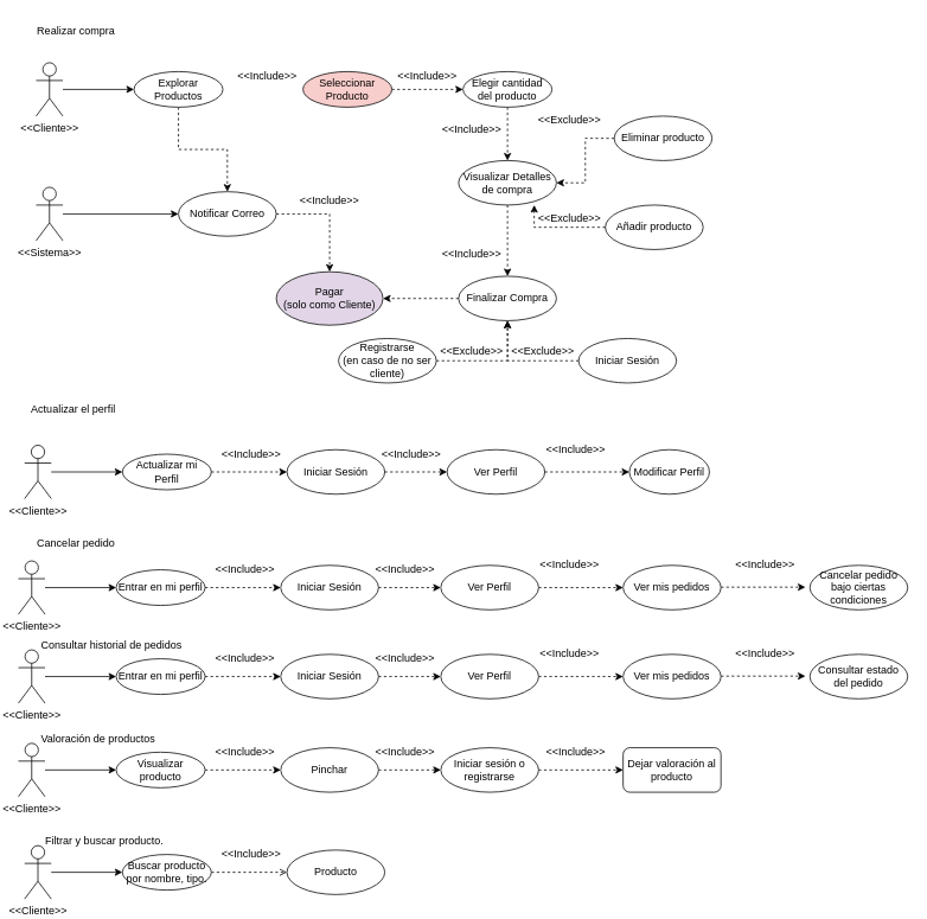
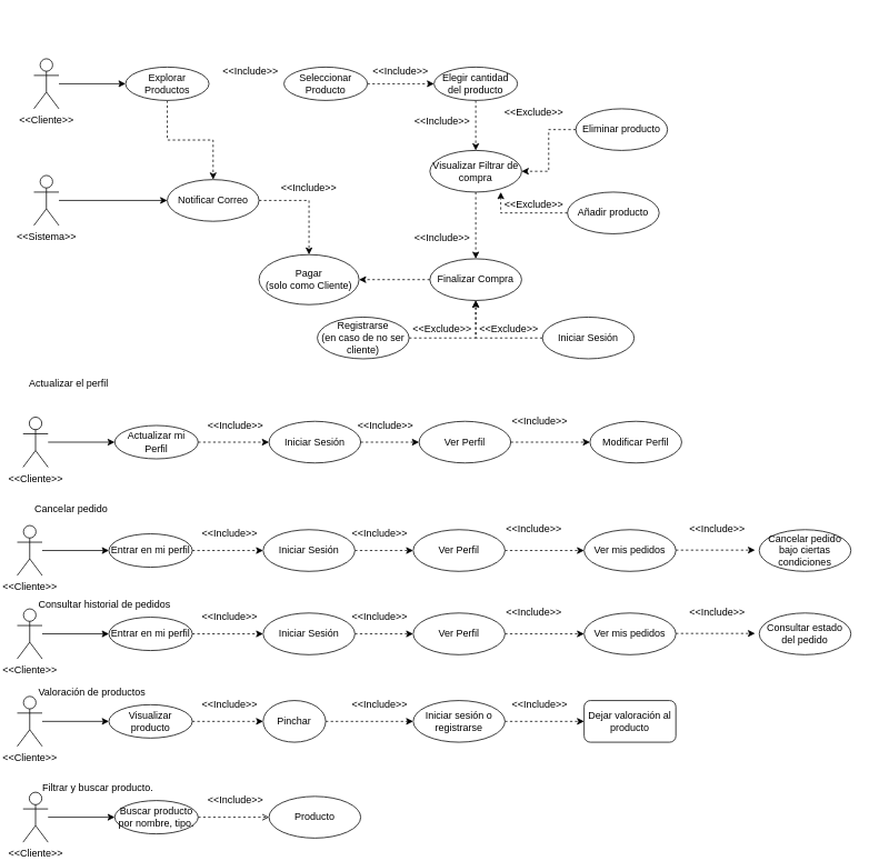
  <mxCell id="0" />
  <mxCell id="1" parent="0" />
  <mxCell id="2" style="edgeStyle=orthogonalEdgeStyle;rounded=0;orthogonalLoop=1;jettySize=auto;html=1;entryX=0;entryY=0.5;entryDx=0;entryDy=0;" parent="1" source="3" target="5" edge="1"><mxGeometry relative="1" as="geometry" /></mxCell>
  <mxCell id="3" value="&amp;lt;&amp;lt;Cliente&amp;gt;&amp;gt;" style="shape=umlActor;verticalLabelPosition=bottom;verticalAlign=top;html=1;outlineConnect=0;" parent="1" vertex="1"><mxGeometry x="40" y="70" width="30" height="60" as="geometry" /></mxCell>
  <mxCell id="4" style="edgeStyle=orthogonalEdgeStyle;rounded=0;orthogonalLoop=1;jettySize=auto;html=1;dashed=1;" parent="1" source="5" target="32" edge="1"><mxGeometry relative="1" as="geometry" /></mxCell>
  <mxCell id="5" value="Explorar Productos" style="ellipse;whiteSpace=wrap;html=1;" parent="1" vertex="1"><mxGeometry x="150" y="80" width="100" height="40" as="geometry" /></mxCell>
  <mxCell id="6" style="edgeStyle=orthogonalEdgeStyle;rounded=0;orthogonalLoop=1;jettySize=auto;html=1;entryX=0;entryY=0.5;entryDx=0;entryDy=0;dashed=1;" parent="1" source="7" target="10" edge="1"><mxGeometry relative="1" as="geometry" /></mxCell>
- <mxCell id="7" value="Seleccionar Producto" style="ellipse;whiteSpace=wrap;html=1;fillColor=#f8cecc;" parent="1" vertex="1"><mxGeometry x="340" y="80" width="100" height="40" as="geometry" /></mxCell>
+ <mxCell id="7" value="Seleccionar Producto" style="ellipse;whiteSpace=wrap;html=1;" parent="1" vertex="1"><mxGeometry x="340" y="80" width="100" height="40" as="geometry" /></mxCell>
  <mxCell id="8" value="&amp;lt;&amp;lt;Include&amp;gt;&amp;gt;" style="text;html=1;strokeColor=none;fillColor=none;align=center;verticalAlign=middle;whiteSpace=wrap;rounded=0;" parent="1" vertex="1"><mxGeometry x="270" y="70" width="60" height="30" as="geometry" /></mxCell>
  <mxCell id="9" style="edgeStyle=orthogonalEdgeStyle;rounded=0;orthogonalLoop=1;jettySize=auto;html=1;dashed=1;" parent="1" source="10" target="13" edge="1"><mxGeometry relative="1" as="geometry" /></mxCell>
  <mxCell id="10" value="Elegir cantidad del producto" style="ellipse;whiteSpace=wrap;html=1;" parent="1" vertex="1"><mxGeometry x="520" y="80" width="100" height="40" as="geometry" /></mxCell>
  <mxCell id="11" value="&amp;lt;&amp;lt;Include&amp;gt;&amp;gt;" style="text;html=1;strokeColor=none;fillColor=none;align=center;verticalAlign=middle;whiteSpace=wrap;rounded=0;" parent="1" vertex="1"><mxGeometry x="450" y="70" width="60" height="30" as="geometry" /></mxCell>
  <mxCell id="12" style="edgeStyle=orthogonalEdgeStyle;rounded=0;orthogonalLoop=1;jettySize=auto;html=1;dashed=1;" parent="1" source="13" target="22" edge="1"><mxGeometry relative="1" as="geometry" /></mxCell>
- <mxCell id="13" value="Visualizar Detalles de compra" style="ellipse;whiteSpace=wrap;html=1;" parent="1" vertex="1"><mxGeometry x="515" y="180" width="110" height="50" as="geometry" /></mxCell>
+ <mxCell id="13" value="Visualizar Filtrar de compra" style="ellipse;whiteSpace=wrap;html=1;" parent="1" vertex="1"><mxGeometry x="515" y="180" width="110" height="50" as="geometry" /></mxCell>
  <mxCell id="14" value="&amp;lt;&amp;lt;Include&amp;gt;&amp;gt;" style="text;html=1;strokeColor=none;fillColor=none;align=center;verticalAlign=middle;whiteSpace=wrap;rounded=0;" parent="1" vertex="1"><mxGeometry x="500" y="130" width="60" height="30" as="geometry" /></mxCell>
  <mxCell id="15" style="edgeStyle=orthogonalEdgeStyle;rounded=0;orthogonalLoop=1;jettySize=auto;html=1;entryX=1;entryY=0.5;entryDx=0;entryDy=0;dashed=1;" parent="1" source="16" target="13" edge="1"><mxGeometry relative="1" as="geometry" /></mxCell>
  <mxCell id="16" value="Eliminar producto" style="ellipse;whiteSpace=wrap;html=1;" parent="1" vertex="1"><mxGeometry x="690" y="130" width="110" height="50" as="geometry" /></mxCell>
  <mxCell id="17" value="Añadir producto" style="ellipse;whiteSpace=wrap;html=1;" parent="1" vertex="1"><mxGeometry x="680" y="230" width="110" height="50" as="geometry" /></mxCell>
  <mxCell id="18" value="&amp;lt;&amp;lt;Exclude&amp;gt;&amp;gt;" style="text;html=1;strokeColor=none;fillColor=none;align=center;verticalAlign=middle;whiteSpace=wrap;rounded=0;" parent="1" vertex="1"><mxGeometry x="610" y="120" width="60" height="30" as="geometry" /></mxCell>
  <mxCell id="19" style="edgeStyle=orthogonalEdgeStyle;rounded=0;orthogonalLoop=1;jettySize=auto;html=1;entryX=0.773;entryY=1;entryDx=0;entryDy=0;entryPerimeter=0;dashed=1;" parent="1" source="17" target="13" edge="1"><mxGeometry relative="1" as="geometry" /></mxCell>
  <mxCell id="20" value="&amp;lt;&amp;lt;Exclude&amp;gt;&amp;gt;" style="text;html=1;strokeColor=none;fillColor=none;align=center;verticalAlign=middle;whiteSpace=wrap;rounded=0;" parent="1" vertex="1"><mxGeometry x="610" y="230" width="60" height="30" as="geometry" /></mxCell>
  <mxCell id="21" style="edgeStyle=orthogonalEdgeStyle;rounded=0;orthogonalLoop=1;jettySize=auto;html=1;entryX=1;entryY=0.5;entryDx=0;entryDy=0;dashed=1;" parent="1" source="22" target="27" edge="1"><mxGeometry relative="1" as="geometry" /></mxCell>
  <mxCell id="22" value="Finalizar Compra" style="ellipse;whiteSpace=wrap;html=1;" parent="1" vertex="1"><mxGeometry x="515" y="310" width="110" height="50" as="geometry" /></mxCell>
  <mxCell id="23" value="&amp;lt;&amp;lt;Include&amp;gt;&amp;gt;" style="text;html=1;strokeColor=none;fillColor=none;align=center;verticalAlign=middle;whiteSpace=wrap;rounded=0;" parent="1" vertex="1"><mxGeometry x="500" y="270" width="60" height="30" as="geometry" /></mxCell>
  <mxCell id="24" style="edgeStyle=orthogonalEdgeStyle;rounded=0;orthogonalLoop=1;jettySize=auto;html=1;dashed=1;" parent="1" source="25" target="22" edge="1"><mxGeometry relative="1" as="geometry" /></mxCell>
  <mxCell id="25" value="Registrarse&lt;br&gt;(en caso de no ser cliente)" style="ellipse;whiteSpace=wrap;html=1;" parent="1" vertex="1"><mxGeometry x="380" y="380" width="110" height="50" as="geometry" /></mxCell>
  <mxCell id="26" value="&amp;lt;&amp;lt;Exclude&amp;gt;&amp;gt;" style="text;html=1;strokeColor=none;fillColor=none;align=center;verticalAlign=middle;whiteSpace=wrap;rounded=0;" parent="1" vertex="1"><mxGeometry x="500" y="380" width="60" height="30" as="geometry" /></mxCell>
- <mxCell id="27" value="Pagar&lt;br&gt;(solo como Cliente)" style="ellipse;whiteSpace=wrap;html=1;fillColor=#e1d5e7;" parent="1" vertex="1"><mxGeometry x="310" y="305" width="120" height="60" as="geometry" /></mxCell>
+ <mxCell id="27" value="Pagar&lt;br&gt;(solo como Cliente)" style="ellipse;whiteSpace=wrap;html=1;" parent="1" vertex="1"><mxGeometry x="310" y="305" width="120" height="60" as="geometry" /></mxCell>
  <mxCell id="28" style="edgeStyle=orthogonalEdgeStyle;rounded=0;orthogonalLoop=1;jettySize=auto;html=1;entryX=0.5;entryY=1;entryDx=0;entryDy=0;dashed=1;" parent="1" source="29" target="22" edge="1"><mxGeometry relative="1" as="geometry" /></mxCell>
  <mxCell id="29" value="Iniciar Sesión" style="ellipse;whiteSpace=wrap;html=1;" parent="1" vertex="1"><mxGeometry x="650" y="380" width="110" height="50" as="geometry" /></mxCell>
  <mxCell id="30" value="&amp;lt;&amp;lt;Exclude&amp;gt;&amp;gt;" style="text;html=1;strokeColor=none;fillColor=none;align=center;verticalAlign=middle;whiteSpace=wrap;rounded=0;" parent="1" vertex="1"><mxGeometry x="580" y="380" width="60" height="30" as="geometry" /></mxCell>
  <mxCell id="31" style="edgeStyle=orthogonalEdgeStyle;rounded=0;orthogonalLoop=1;jettySize=auto;html=1;dashed=1;" parent="1" source="32" target="27" edge="1"><mxGeometry relative="1" as="geometry"><Array as="points"><mxPoint x="370" y="240" /></Array></mxGeometry></mxCell>
  <mxCell id="32" value="Notificar Correo" style="ellipse;whiteSpace=wrap;html=1;" parent="1" vertex="1"><mxGeometry x="200" y="215" width="110" height="50" as="geometry" /></mxCell>
  <mxCell id="33" style="edgeStyle=orthogonalEdgeStyle;rounded=0;orthogonalLoop=1;jettySize=auto;html=1;entryX=0;entryY=0.5;entryDx=0;entryDy=0;" parent="1" source="34" target="32" edge="1"><mxGeometry relative="1" as="geometry" /></mxCell>
  <mxCell id="34" value="&amp;lt;&amp;lt;Sistema&amp;gt;&amp;gt;" style="shape=umlActor;verticalLabelPosition=bottom;verticalAlign=top;html=1;outlineConnect=0;" parent="1" vertex="1"><mxGeometry x="40" y="210" width="30" height="60" as="geometry" /></mxCell>
  <mxCell id="35" value="&amp;lt;&amp;lt;Include&amp;gt;&amp;gt;" style="text;html=1;strokeColor=none;fillColor=none;align=center;verticalAlign=middle;whiteSpace=wrap;rounded=0;" parent="1" vertex="1"><mxGeometry x="340" y="210" width="60" height="30" as="geometry" /></mxCell>
  <mxCell id="36" style="edgeStyle=orthogonalEdgeStyle;rounded=0;orthogonalLoop=1;jettySize=auto;html=1;" parent="1" source="37" target="39" edge="1"><mxGeometry relative="1" as="geometry" /></mxCell>
  <mxCell id="37" value="&amp;lt;&amp;lt;Cliente&amp;gt;&amp;gt;" style="shape=umlActor;verticalLabelPosition=bottom;verticalAlign=top;html=1;outlineConnect=0;" parent="1" vertex="1"><mxGeometry x="27" y="500" width="30" height="60" as="geometry" /></mxCell>
  <mxCell id="38" style="edgeStyle=orthogonalEdgeStyle;rounded=0;orthogonalLoop=1;jettySize=auto;html=1;dashed=1;" parent="1" source="39" target="41" edge="1"><mxGeometry relative="1" as="geometry" /></mxCell>
  <mxCell id="39" value="Actualizar mi&lt;br&gt;Perfil" style="ellipse;whiteSpace=wrap;html=1;" parent="1" vertex="1"><mxGeometry x="137" y="510" width="100" height="40" as="geometry" /></mxCell>
  <mxCell id="40" style="edgeStyle=orthogonalEdgeStyle;rounded=0;orthogonalLoop=1;jettySize=auto;html=1;entryX=0;entryY=0.5;entryDx=0;entryDy=0;dashed=1;" parent="1" source="41" target="44" edge="1"><mxGeometry relative="1" as="geometry" /></mxCell>
  <mxCell id="41" value="Iniciar Sesión" style="ellipse;whiteSpace=wrap;html=1;" parent="1" vertex="1"><mxGeometry x="322" y="505" width="110" height="50" as="geometry" /></mxCell>
  <mxCell id="42" value="&amp;lt;&amp;lt;Include&amp;gt;&amp;gt;" style="text;html=1;strokeColor=none;fillColor=none;align=center;verticalAlign=middle;whiteSpace=wrap;rounded=0;" parent="1" vertex="1"><mxGeometry x="252" y="495" width="60" height="30" as="geometry" /></mxCell>
  <mxCell id="43" style="edgeStyle=orthogonalEdgeStyle;rounded=0;orthogonalLoop=1;jettySize=auto;html=1;dashed=1;" parent="1" source="44" target="47" edge="1"><mxGeometry relative="1" as="geometry" /></mxCell>
  <mxCell id="44" value="Ver Perfil" style="ellipse;whiteSpace=wrap;html=1;" parent="1" vertex="1"><mxGeometry x="502" y="505" width="110" height="50" as="geometry" /></mxCell>
  <mxCell id="45" value="&amp;lt;&amp;lt;Include&amp;gt;&amp;gt;" style="text;html=1;strokeColor=none;fillColor=none;align=center;verticalAlign=middle;whiteSpace=wrap;rounded=0;" parent="1" vertex="1"><mxGeometry x="432" y="495" width="60" height="30" as="geometry" /></mxCell>
  <mxCell id="46" value="&amp;lt;&amp;lt;Include&amp;gt;&amp;gt;" style="text;html=1;strokeColor=none;fillColor=none;align=center;verticalAlign=middle;whiteSpace=wrap;rounded=0;" parent="1" vertex="1"><mxGeometry x="617" y="490" width="60" height="30" as="geometry" /></mxCell>
- <mxCell id="47" value="Modificar Perfil" style="ellipse;whiteSpace=wrap;html=1;" parent="1" vertex="1"><mxGeometry x="707" y="505" width="90" height="50" as="geometry" /></mxCell>
+ <mxCell id="47" value="Modificar Perfil" style="ellipse;whiteSpace=wrap;html=1;" parent="1" vertex="1"><mxGeometry x="707" y="505" width="110" height="50" as="geometry" /></mxCell>
  <mxCell id="48" style="edgeStyle=orthogonalEdgeStyle;rounded=0;orthogonalLoop=1;jettySize=auto;html=1;" parent="1" source="49" target="51" edge="1"><mxGeometry relative="1" as="geometry" /></mxCell>
  <mxCell id="49" value="&amp;lt;&amp;lt;Cliente&amp;gt;&amp;gt;" style="shape=umlActor;verticalLabelPosition=bottom;verticalAlign=top;html=1;outlineConnect=0;" parent="1" vertex="1"><mxGeometry x="20" y="630" width="30" height="60" as="geometry" /></mxCell>
  <mxCell id="50" style="edgeStyle=orthogonalEdgeStyle;rounded=0;orthogonalLoop=1;jettySize=auto;html=1;dashed=1;" parent="1" source="51" target="53" edge="1"><mxGeometry relative="1" as="geometry" /></mxCell>
  <mxCell id="51" value="Entrar en mi perfil" style="ellipse;whiteSpace=wrap;html=1;" parent="1" vertex="1"><mxGeometry x="130" y="640" width="100" height="40" as="geometry" /></mxCell>
  <mxCell id="52" style="edgeStyle=orthogonalEdgeStyle;rounded=0;orthogonalLoop=1;jettySize=auto;html=1;entryX=0;entryY=0.5;entryDx=0;entryDy=0;dashed=1;" parent="1" source="53" target="56" edge="1"><mxGeometry relative="1" as="geometry" /></mxCell>
  <mxCell id="53" value="Iniciar Sesión" style="ellipse;whiteSpace=wrap;html=1;" parent="1" vertex="1"><mxGeometry x="315" y="635" width="110" height="50" as="geometry" /></mxCell>
  <mxCell id="54" value="&amp;lt;&amp;lt;Include&amp;gt;&amp;gt;" style="text;html=1;strokeColor=none;fillColor=none;align=center;verticalAlign=middle;whiteSpace=wrap;rounded=0;" parent="1" vertex="1"><mxGeometry x="245" y="625" width="60" height="30" as="geometry" /></mxCell>
  <mxCell id="55" style="edgeStyle=orthogonalEdgeStyle;rounded=0;orthogonalLoop=1;jettySize=auto;html=1;dashed=1;" parent="1" source="56" target="59" edge="1"><mxGeometry relative="1" as="geometry" /></mxCell>
  <mxCell id="56" value="Ver Perfil" style="ellipse;whiteSpace=wrap;html=1;" parent="1" vertex="1"><mxGeometry x="495" y="635" width="110" height="50" as="geometry" /></mxCell>
  <mxCell id="57" value="&amp;lt;&amp;lt;Include&amp;gt;&amp;gt;" style="text;html=1;strokeColor=none;fillColor=none;align=center;verticalAlign=middle;whiteSpace=wrap;rounded=0;" parent="1" vertex="1"><mxGeometry x="425" y="625" width="60" height="30" as="geometry" /></mxCell>
  <mxCell id="58" value="&amp;lt;&amp;lt;Include&amp;gt;&amp;gt;" style="text;html=1;strokeColor=none;fillColor=none;align=center;verticalAlign=middle;whiteSpace=wrap;rounded=0;" parent="1" vertex="1"><mxGeometry x="610" y="620" width="60" height="30" as="geometry" /></mxCell>
  <mxCell id="59" value="Ver mis pedidos" style="ellipse;whiteSpace=wrap;html=1;" parent="1" vertex="1"><mxGeometry x="700" y="635" width="110" height="50" as="geometry" /></mxCell>
  <mxCell id="60" style="edgeStyle=orthogonalEdgeStyle;rounded=0;orthogonalLoop=1;jettySize=auto;html=1;dashed=1;" parent="1" edge="1"><mxGeometry relative="1" as="geometry"><mxPoint x="810" y="659.5" as="sourcePoint" /><mxPoint x="905" y="659.5" as="targetPoint" /></mxGeometry></mxCell>
  <mxCell id="61" value="Cancelar pedido bajo ciertas condiciones" style="ellipse;whiteSpace=wrap;html=1;" parent="1" vertex="1"><mxGeometry x="910" y="635" width="110" height="50" as="geometry" /></mxCell>
  <mxCell id="62" value="&amp;lt;&amp;lt;Include&amp;gt;&amp;gt;" style="text;html=1;strokeColor=none;fillColor=none;align=center;verticalAlign=middle;whiteSpace=wrap;rounded=0;" parent="1" vertex="1"><mxGeometry x="830" y="620" width="60" height="30" as="geometry" /></mxCell>
  <mxCell id="63" style="edgeStyle=orthogonalEdgeStyle;rounded=0;orthogonalLoop=1;jettySize=auto;html=1;" parent="1" source="64" target="66" edge="1"><mxGeometry relative="1" as="geometry" /></mxCell>
  <mxCell id="64" value="&amp;lt;&amp;lt;Cliente&amp;gt;&amp;gt;" style="shape=umlActor;verticalLabelPosition=bottom;verticalAlign=top;html=1;outlineConnect=0;" parent="1" vertex="1"><mxGeometry x="20" y="730" width="30" height="60" as="geometry" /></mxCell>
  <mxCell id="65" style="edgeStyle=orthogonalEdgeStyle;rounded=0;orthogonalLoop=1;jettySize=auto;html=1;dashed=1;" parent="1" source="66" target="68" edge="1"><mxGeometry relative="1" as="geometry" /></mxCell>
  <mxCell id="66" value="Entrar en mi perfil" style="ellipse;whiteSpace=wrap;html=1;" parent="1" vertex="1"><mxGeometry x="130" y="740" width="100" height="40" as="geometry" /></mxCell>
  <mxCell id="67" style="edgeStyle=orthogonalEdgeStyle;rounded=0;orthogonalLoop=1;jettySize=auto;html=1;entryX=0;entryY=0.5;entryDx=0;entryDy=0;dashed=1;" parent="1" source="68" target="71" edge="1"><mxGeometry relative="1" as="geometry" /></mxCell>
  <mxCell id="68" value="Iniciar Sesión" style="ellipse;whiteSpace=wrap;html=1;" parent="1" vertex="1"><mxGeometry x="315" y="735" width="110" height="50" as="geometry" /></mxCell>
  <mxCell id="69" value="&amp;lt;&amp;lt;Include&amp;gt;&amp;gt;" style="text;html=1;strokeColor=none;fillColor=none;align=center;verticalAlign=middle;whiteSpace=wrap;rounded=0;" parent="1" vertex="1"><mxGeometry x="245" y="725" width="60" height="30" as="geometry" /></mxCell>
  <mxCell id="70" style="edgeStyle=orthogonalEdgeStyle;rounded=0;orthogonalLoop=1;jettySize=auto;html=1;dashed=1;" parent="1" source="71" target="74" edge="1"><mxGeometry relative="1" as="geometry" /></mxCell>
  <mxCell id="71" value="Ver Perfil" style="ellipse;whiteSpace=wrap;html=1;" parent="1" vertex="1"><mxGeometry x="495" y="735" width="110" height="50" as="geometry" /></mxCell>
  <mxCell id="72" value="&amp;lt;&amp;lt;Include&amp;gt;&amp;gt;" style="text;html=1;strokeColor=none;fillColor=none;align=center;verticalAlign=middle;whiteSpace=wrap;rounded=0;" parent="1" vertex="1"><mxGeometry x="425" y="725" width="60" height="30" as="geometry" /></mxCell>
  <mxCell id="73" value="&amp;lt;&amp;lt;Include&amp;gt;&amp;gt;" style="text;html=1;strokeColor=none;fillColor=none;align=center;verticalAlign=middle;whiteSpace=wrap;rounded=0;" parent="1" vertex="1"><mxGeometry x="610" y="720" width="60" height="30" as="geometry" /></mxCell>
  <mxCell id="74" value="Ver mis pedidos" style="ellipse;whiteSpace=wrap;html=1;" parent="1" vertex="1"><mxGeometry x="700" y="735" width="110" height="50" as="geometry" /></mxCell>
  <mxCell id="75" style="edgeStyle=orthogonalEdgeStyle;rounded=0;orthogonalLoop=1;jettySize=auto;html=1;dashed=1;" parent="1" edge="1"><mxGeometry relative="1" as="geometry"><mxPoint x="810" y="759.5" as="sourcePoint" /><mxPoint x="905" y="759.5" as="targetPoint" /></mxGeometry></mxCell>
  <mxCell id="76" value="Consultar estado del pedido" style="ellipse;whiteSpace=wrap;html=1;" parent="1" vertex="1"><mxGeometry x="910" y="735" width="110" height="50" as="geometry" /></mxCell>
  <mxCell id="77" value="&amp;lt;&amp;lt;Include&amp;gt;&amp;gt;" style="text;html=1;strokeColor=none;fillColor=none;align=center;verticalAlign=middle;whiteSpace=wrap;rounded=0;" parent="1" vertex="1"><mxGeometry x="830" y="720" width="60" height="30" as="geometry" /></mxCell>
  <mxCell id="78" style="edgeStyle=orthogonalEdgeStyle;rounded=0;orthogonalLoop=1;jettySize=auto;html=1;" parent="1" source="79" target="81" edge="1"><mxGeometry relative="1" as="geometry" /></mxCell>
  <mxCell id="79" value="&amp;lt;&amp;lt;Cliente&amp;gt;&amp;gt;" style="shape=umlActor;verticalLabelPosition=bottom;verticalAlign=top;html=1;outlineConnect=0;" parent="1" vertex="1"><mxGeometry x="20" y="835" width="30" height="60" as="geometry" /></mxCell>
  <mxCell id="80" style="edgeStyle=orthogonalEdgeStyle;rounded=0;orthogonalLoop=1;jettySize=auto;html=1;dashed=1;" parent="1" source="81" target="83" edge="1"><mxGeometry relative="1" as="geometry" /></mxCell>
  <mxCell id="81" value="Visualizar producto" style="ellipse;whiteSpace=wrap;html=1;" parent="1" vertex="1"><mxGeometry x="130" y="845" width="100" height="40" as="geometry" /></mxCell>
  <mxCell id="82" style="edgeStyle=orthogonalEdgeStyle;rounded=0;orthogonalLoop=1;jettySize=auto;html=1;entryX=0;entryY=0.5;entryDx=0;entryDy=0;dashed=1;" parent="1" source="83" target="86" edge="1"><mxGeometry relative="1" as="geometry" /></mxCell>
- <mxCell id="83" value="Pinchar" style="ellipse;whiteSpace=wrap;html=1;" parent="1" vertex="1"><mxGeometry x="315" y="840" width="110" height="50" as="geometry" /></mxCell>
+ <mxCell id="83" value="Pinchar" style="ellipse;whiteSpace=wrap;html=1;" parent="1" vertex="1"><mxGeometry x="315" y="840" width="75" height="50" as="geometry" /></mxCell>
  <mxCell id="84" value="&amp;lt;&amp;lt;Include&amp;gt;&amp;gt;" style="text;html=1;strokeColor=none;fillColor=none;align=center;verticalAlign=middle;whiteSpace=wrap;rounded=0;" parent="1" vertex="1"><mxGeometry x="245" y="830" width="60" height="30" as="geometry" /></mxCell>
  <mxCell id="85" style="edgeStyle=orthogonalEdgeStyle;rounded=0;orthogonalLoop=1;jettySize=auto;html=1;dashed=1;" parent="1" source="86" target="88" edge="1"><mxGeometry relative="1" as="geometry" /></mxCell>
  <mxCell id="86" value="Iniciar sesión o registrarse" style="ellipse;whiteSpace=wrap;html=1;" parent="1" vertex="1"><mxGeometry x="495" y="840" width="110" height="50" as="geometry" /></mxCell>
  <mxCell id="87" value="&amp;lt;&amp;lt;Include&amp;gt;&amp;gt;" style="text;html=1;strokeColor=none;fillColor=none;align=center;verticalAlign=middle;whiteSpace=wrap;rounded=0;" parent="1" vertex="1"><mxGeometry x="425" y="830" width="60" height="30" as="geometry" /></mxCell>
  <mxCell id="88" value="Dejar valoración al producto" style="whiteSpace=wrap;html=1;rounded=1;" parent="1" vertex="1"><mxGeometry x="700" y="840" width="110" height="50" as="geometry" /></mxCell>
  <mxCell id="89" value="&amp;lt;&amp;lt;Include&amp;gt;&amp;gt;" style="text;html=1;strokeColor=none;fillColor=none;align=center;verticalAlign=middle;whiteSpace=wrap;rounded=0;" parent="1" vertex="1"><mxGeometry x="617" y="830" width="60" height="30" as="geometry" /></mxCell>
  <mxCell id="90" value="Actualizar el perfil" style="text;html=1;align=center;verticalAlign=middle;whiteSpace=wrap;rounded=0;" vertex="1" parent="1"><mxGeometry x="27" y="445" width="110" height="30" as="geometry" /></mxCell>
- <mxCell id="91" value="Realizar compra" style="text;html=1;align=center;verticalAlign=middle;whiteSpace=wrap;rounded=0;" vertex="1" parent="1"><mxGeometry x="30" y="20" width="110" height="30" as="geometry" /></mxCell>
  <mxCell id="92" value="Cancelar pedido" style="text;html=1;align=center;verticalAlign=middle;whiteSpace=wrap;rounded=0;" vertex="1" parent="1"><mxGeometry x="30" y="595" width="110" height="30" as="geometry" /></mxCell>
  <mxCell id="93" value="Consultar historial de pedidos" style="text;html=1;align=center;verticalAlign=middle;whiteSpace=wrap;rounded=0;" vertex="1" parent="1"><mxGeometry x="30" y="710" width="190" height="30" as="geometry" /></mxCell>
  <mxCell id="94" value="Valoración de productos" style="text;html=1;align=center;verticalAlign=middle;whiteSpace=wrap;rounded=0;" vertex="1" parent="1"><mxGeometry x="30" y="815" width="160" height="30" as="geometry" /></mxCell>
  <mxCell id="95" style="edgeStyle=orthogonalEdgeStyle;rounded=0;orthogonalLoop=1;jettySize=auto;html=1;" edge="1" parent="1" source="96" target="98"><mxGeometry relative="1" as="geometry" /></mxCell>
  <mxCell id="96" value="&amp;lt;&amp;lt;Cliente&amp;gt;&amp;gt;" style="shape=umlActor;verticalLabelPosition=bottom;verticalAlign=top;html=1;outlineConnect=0;" vertex="1" parent="1"><mxGeometry x="27" y="950" width="30" height="60" as="geometry" /></mxCell>
  <mxCell id="97" style="edgeStyle=orthogonalEdgeStyle;rounded=0;orthogonalLoop=1;jettySize=auto;html=1;dashed=1;endArrow=open;" edge="1" parent="1" source="98" target="99"><mxGeometry relative="1" as="geometry" /></mxCell>
  <mxCell id="98" value="Buscar producto por nombre, tipo." style="ellipse;whiteSpace=wrap;html=1;" vertex="1" parent="1"><mxGeometry x="137" y="960" width="100" height="40" as="geometry" /></mxCell>
  <mxCell id="99" value="Producto" style="ellipse;whiteSpace=wrap;html=1;" vertex="1" parent="1"><mxGeometry x="322" y="955" width="110" height="50" as="geometry" /></mxCell>
  <mxCell id="100" value="&amp;lt;&amp;lt;Include&amp;gt;&amp;gt;" style="text;html=1;strokeColor=none;fillColor=none;align=center;verticalAlign=middle;whiteSpace=wrap;rounded=0;" vertex="1" parent="1"><mxGeometry x="252" y="945" width="60" height="30" as="geometry" /></mxCell>
  <mxCell id="101" value="Filtrar y buscar producto." style="text;html=1;align=center;verticalAlign=middle;whiteSpace=wrap;rounded=0;" vertex="1" parent="1"><mxGeometry x="37" y="930" width="160" height="30" as="geometry" /></mxCell>
